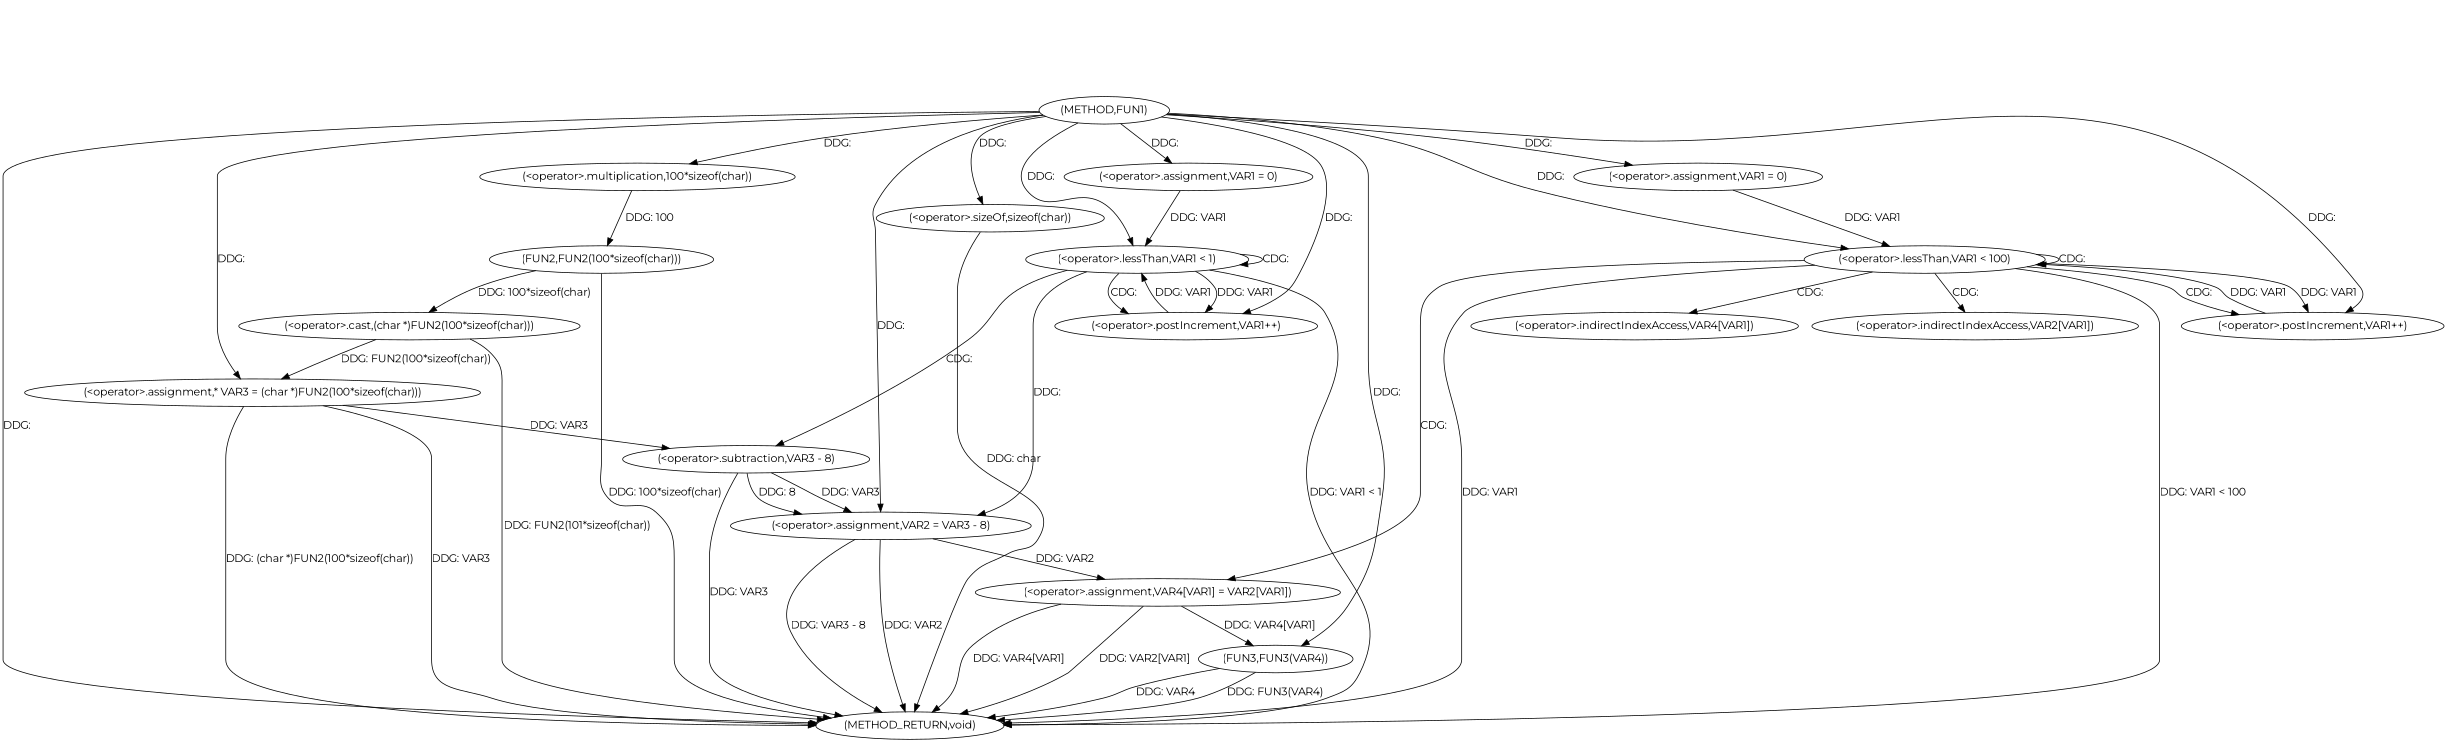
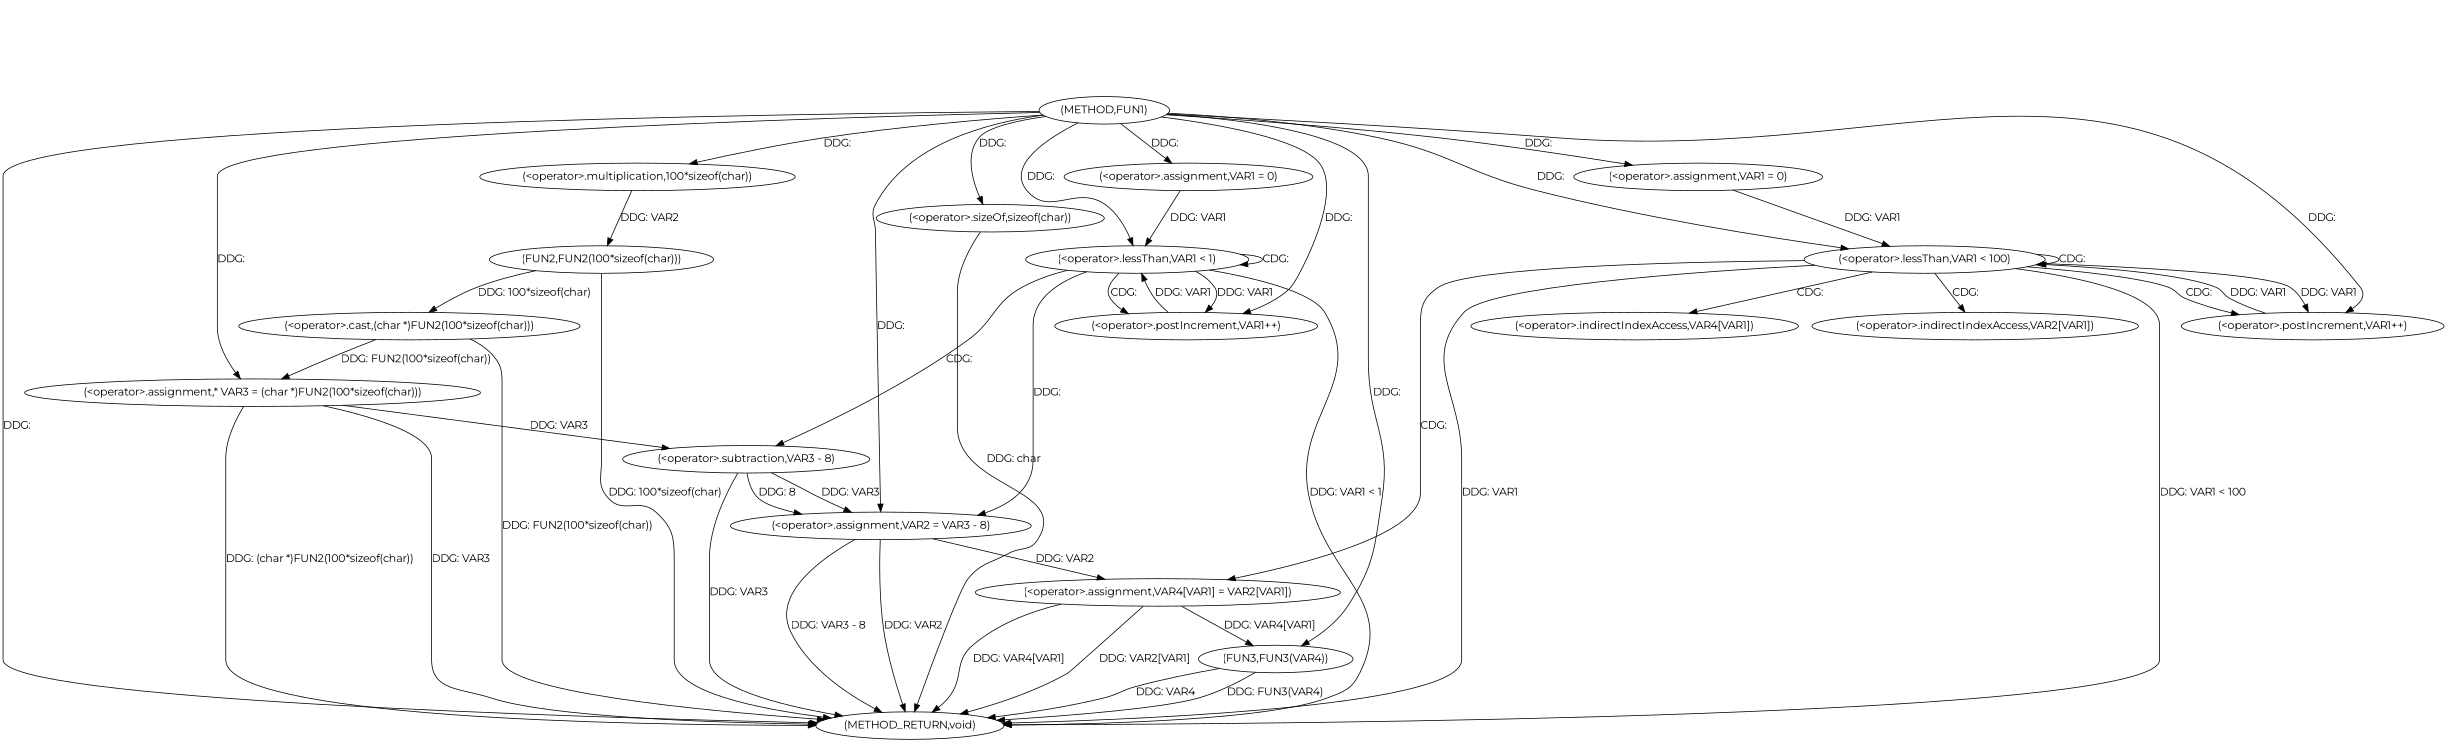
  digraph {
    fontname=Montserrat
    node [fontname=Montserrat]
    edge [fontname=Montserrat]
    n1 [label="(METHOD,FUN1)"]
    n2 [label="(<operator>.assignment,* VAR3 = (char *)FUN2(100*sizeof(char)))"]
    n3 [label="(<operator>.multiplication,100*sizeof(char))"]
    n4 [label="(<operator>.sizeOf,sizeof(char))"]
    n5 [label="(<operator>.assignment,VAR1 = 0)"]
    n6 [label="(<operator>.lessThan,VAR1 < 1)"]
    n7 [label="(<operator>.postIncrement,VAR1++)"]
    n8 [label="(<operator>.assignment,VAR2 = VAR3 - 8)"]
    n9 [label="(<operator>.assignment,VAR1 = 0)"]
    n10 [label="(<operator>.lessThan,VAR1 < 100)"]
    n11 [label="(<operator>.postIncrement,VAR1++)"]
    n12 [label="(FUN3,FUN3(VAR4))"]
    n13 [label="(METHOD_RETURN,void)"]
    n14 [label="(<operator>.subtraction,VAR3 - 8)"]
    n15 [label="(FUN2,FUN2(100*sizeof(char)))"]
    n16 [label="(<operator>.assignment,VAR4[VAR1] = VAR2[VAR1])"]
    n17 [label="(<operator>.indirectIndexAccess,VAR4[VAR1])"]
    n18 [label="(<operator>.indirectIndexAccess,VAR2[VAR1])"]
    n19 [label="(<operator>.cast,(char *)FUN2(100*sizeof(char)))"]
    n1 -> n2 [label="DDG: "]
    n1 -> n3 [label="DDG: "]
    n1 -> n4 [label="DDG: "]
    n1 -> n5 [label="DDG: "]
    n1 -> n6 [label="DDG: "]
    n1 -> n7 [label="DDG: "]
    n1 -> n8 [label="DDG: "]
    n1 -> n9 [label="DDG: "]
    n1 -> n10 [label="DDG: "]
    n1 -> n11 [label="DDG: "]
    n1 -> n12 [label="DDG: "]
    n1 -> n13 [label="DDG: "]
    n2 -> n13 [label="DDG: (char *)FUN2(100*sizeof(char))"]
    n2 -> n13 [label="DDG: VAR3"]
    n2 -> n14 [label="DDG: VAR3"]
-   n3 -> n15 [label="DDG: 100"]
+   n3 -> n15 [label="DDG: VAR2"]
    n4 -> n13 [label="DDG: char"]
    n5 -> n6 [label="DDG: VAR1"]
    n6 -> n6 [label="CDG: "]
    n6 -> n7 [label="DDG: VAR1"]
    n6 -> n7 [label="CDG: "]
    n6 -> n8 [label="DDG: "]
    n6 -> n13 [label="DDG: VAR1 < 1"]
    n6 -> n14 [label="CDG: "]
    n7 -> n6 [label="DDG: VAR1"]
    n8 -> n13 [label="DDG: VAR3 - 8"]
    n8 -> n13 [label="DDG: VAR2"]
    n8 -> n16 [label="DDG: VAR2"]
    n9 -> n10 [label="DDG: VAR1"]
    n10 -> n10 [label="CDG: "]
    n10 -> n11 [label="DDG: VAR1"]
    n10 -> n11 [label="CDG: "]
    n10 -> n13 [label="DDG: VAR1 < 100"]
    n10 -> n13 [label="DDG: VAR1"]
    n10 -> n16 [label="CDG: "]
    n10 -> n17 [label="CDG: "]
    n10 -> n18 [label="CDG: "]
    n11 -> n10 [label="DDG: VAR1"]
    n12 -> n13 [label="DDG: FUN3(VAR4)"]
    n12 -> n13 [label="DDG: VAR4"]
    n14 -> n8 [label="DDG: VAR3"]
    n14 -> n8 [label="DDG: 8"]
    n14 -> n13 [label="DDG: VAR3"]
    n15 -> n13 [label="DDG: 100*sizeof(char)"]
    n15 -> n19 [label="DDG: 100*sizeof(char)"]
    n16 -> n12 [label="DDG: VAR4[VAR1]"]
    n16 -> n13 [label="DDG: VAR2[VAR1]"]
    n16 -> n13 [label="DDG: VAR4[VAR1]"]
    n19 -> n2 [label="DDG: FUN2(100*sizeof(char))"]
-   n19 -> n13 [label="DDG: FUN2(101*sizeof(char))"]
+   n19 -> n13 [label="DDG: FUN2(100*sizeof(char))"]
  }
